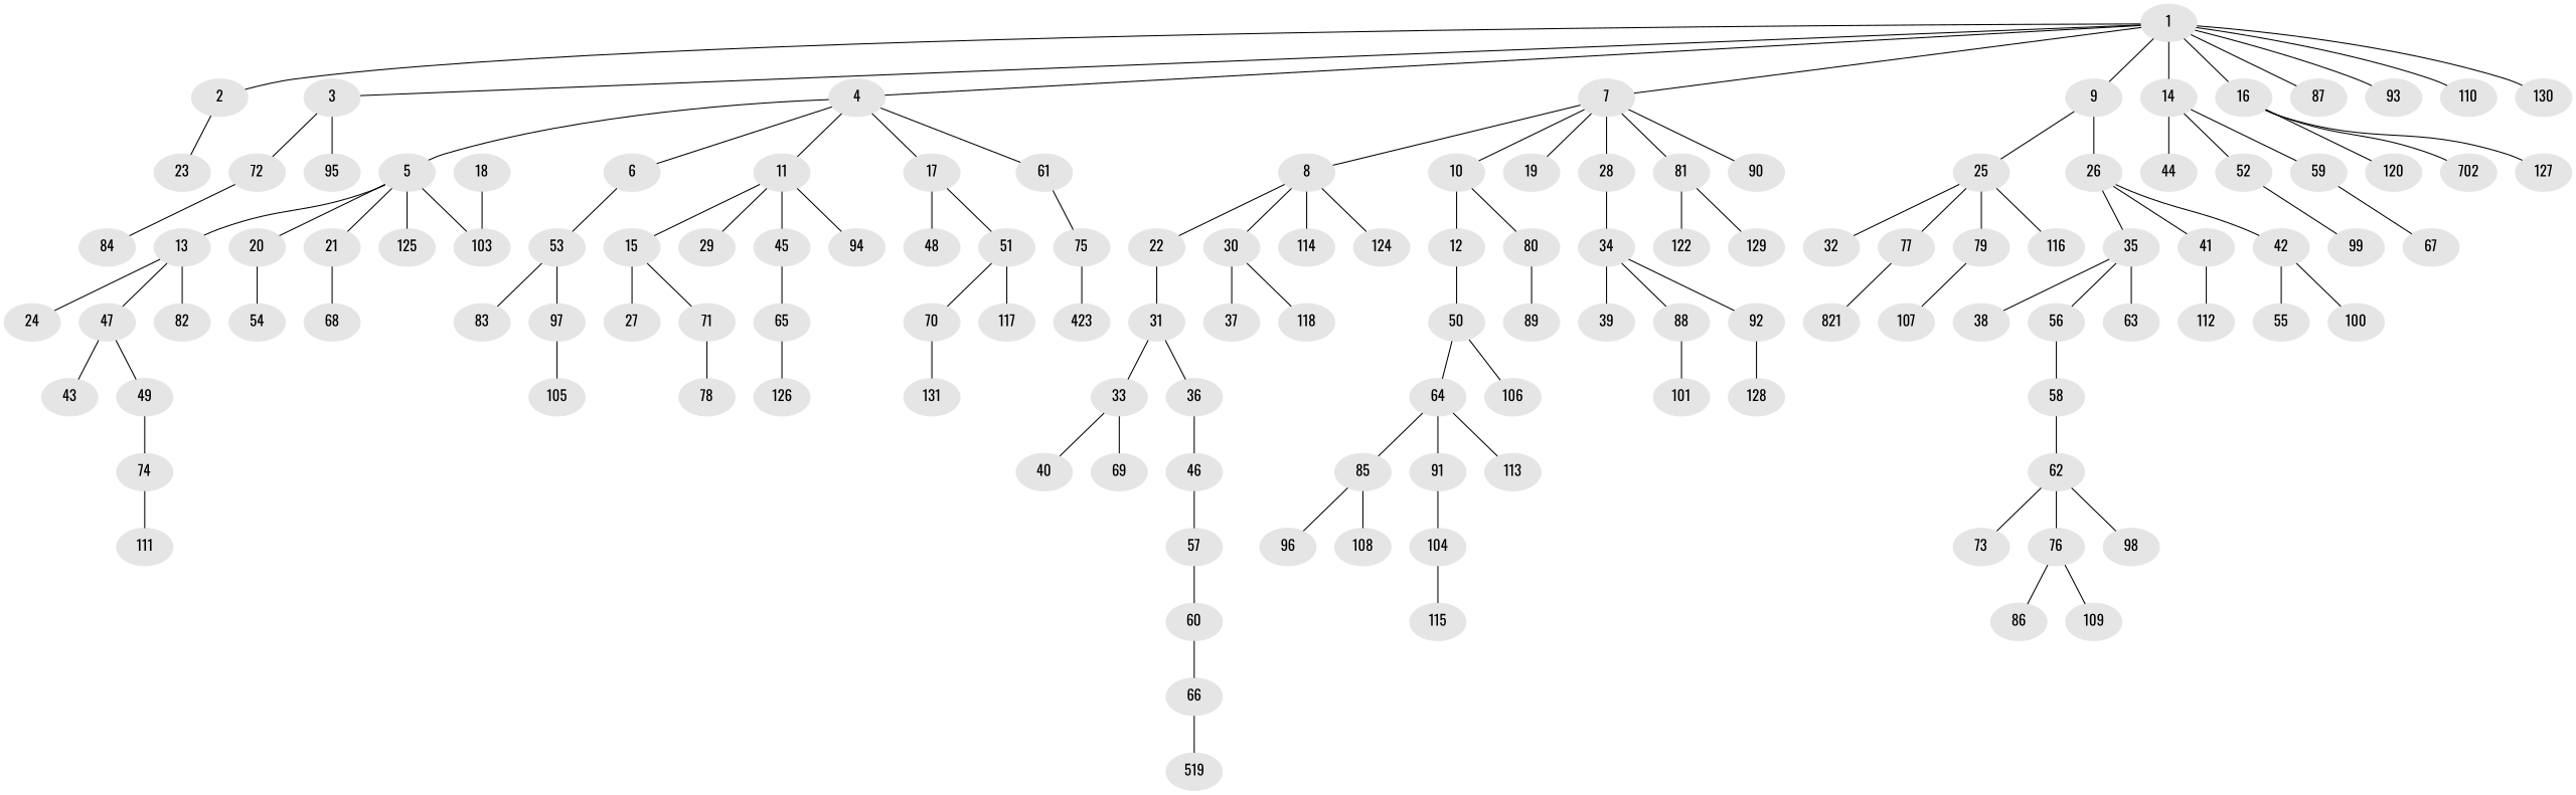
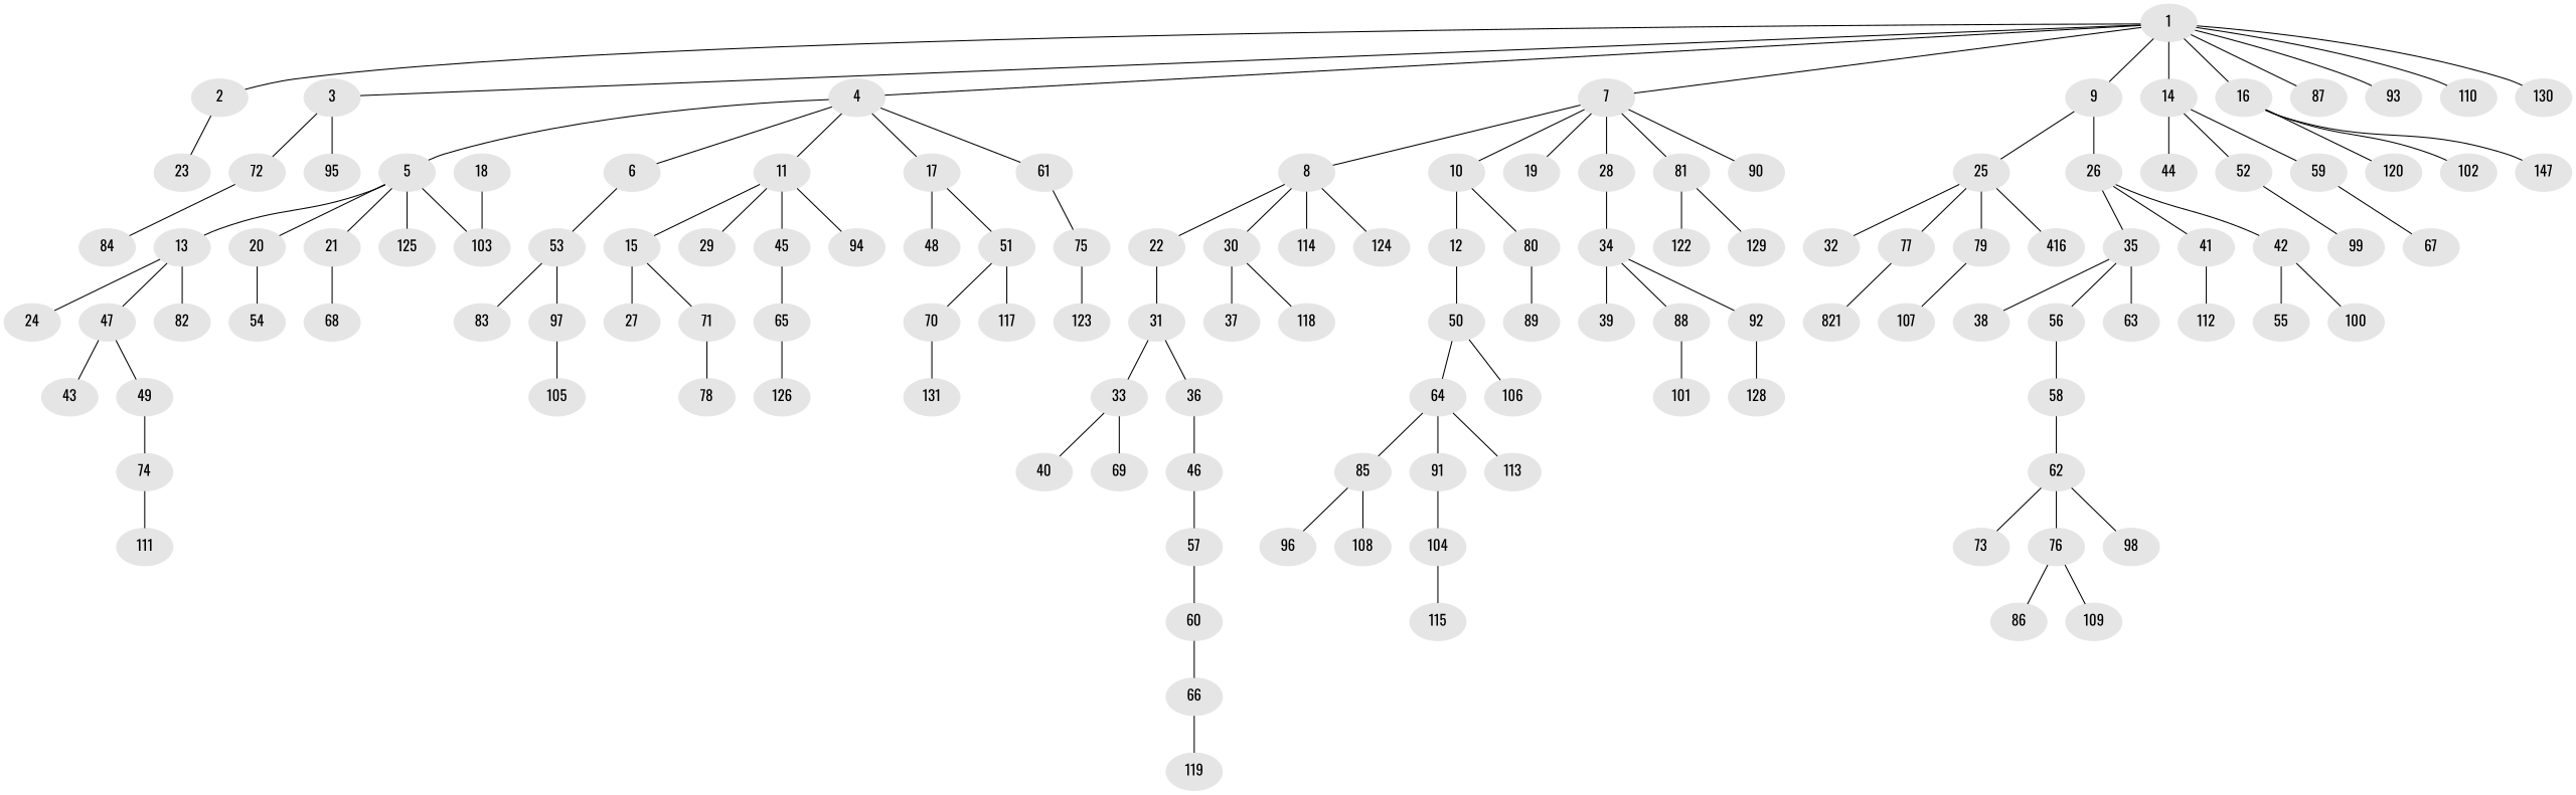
  graph {
    fontname=Oswald
    node [color=gray90 fontname=Oswald style=filled]
    edge [fontname=Oswald]
    1
    2
    3
    4
    7
    9
    14
    16
    87
    93
    110
    130
    23
    72
    95
    5
    6
    11
    17
    61
    8
    10
    19
    28
    81
    90
    25
    26
    44
    52
    59
    120
-   102 [label=702]
-   127
+   102
+   127 [label=147]
    84
    13
    20
    21
    125
    103
    53
    15
    29
    45
    94
    48
    51
    75
    24
    47
    82
    18
    54
    68
    83
    97
    22
    30
    114
    124
    12
    80
    34
    122
    129
    31
    37
    118
    32
    77
    79
-   116
+   116 [label=416]
    35
    41
    42
    50
    89
    27
    71
    65
    64
    106
    43
    49
    99
    67
    78
    70
    117
    33
    36
    n92 [label=821]
    107
    38
    56
    63
    112
    55
    100
    39
    88
    92
    40
    69
    46
    101
    128
    58
    57
    126
    60
    74
    111
    85
    91
    113
    131
    105
    62
    66
    73
    76
    98
-   119 [label=519]
-   123 [label=423]
+   119
+   123
    86
    109
    96
    108
    104
    115
    1 -- 2
    1 -- 3
    1 -- 4
    1 -- 7
    1 -- 9
    1 -- 14
    1 -- 16
    1 -- 87
    1 -- 93
    1 -- 110
    1 -- 130
    2 -- 23
    3 -- 72
    3 -- 95
    4 -- 5
    4 -- 6
    4 -- 11
    4 -- 17
    4 -- 61
    7 -- 8
    7 -- 10
    7 -- 19
    7 -- 28
    7 -- 81
    7 -- 90
    9 -- 25
    9 -- 26
    14 -- 44
    14 -- 52
    14 -- 59
    16 -- 120
    16 -- 102
    16 -- 127
    72 -- 84
    5 -- 13
    5 -- 20
    5 -- 21
    5 -- 125
    5 -- 103
    6 -- 53
    11 -- 15
    11 -- 29
    11 -- 45
    11 -- 94
    17 -- 48
    17 -- 51
    61 -- 75
    8 -- 22
    8 -- 30
    8 -- 114
    8 -- 124
    10 -- 12
    10 -- 80
    28 -- 34
    81 -- 122
    81 -- 129
    25 -- 32
    25 -- 77
    25 -- 79
    25 -- 116
    26 -- 35
    26 -- 41
    26 -- 42
    52 -- 99
    59 -- 67
    13 -- 24
    13 -- 47
    13 -- 82
    20 -- 54
    21 -- 68
    53 -- 83
    53 -- 97
    15 -- 27
    15 -- 71
    45 -- 65
    51 -- 70
    51 -- 117
    75 -- 123
    47 -- 43
    47 -- 49
    18 -- 103
    97 -- 105
    22 -- 31
    30 -- 37
    30 -- 118
    12 -- 50
    80 -- 89
    34 -- 39
    34 -- 88
    34 -- 92
    31 -- 33
    31 -- 36
    77 -- n92
    79 -- 107
    35 -- 38
    35 -- 56
    35 -- 63
    41 -- 112
    42 -- 55
    42 -- 100
    50 -- 64
    50 -- 106
    71 -- 78
    65 -- 126
    64 -- 85
    64 -- 91
    64 -- 113
    49 -- 74
    70 -- 131
    33 -- 40
    33 -- 69
    36 -- 46
    56 -- 58
    88 -- 101
    92 -- 128
    46 -- 57
    58 -- 62
    57 -- 60
    60 -- 66
    74 -- 111
    85 -- 96
    85 -- 108
    91 -- 104
    62 -- 73
    62 -- 76
    62 -- 98
    66 -- 119
    76 -- 86
    76 -- 109
    104 -- 115
  }
